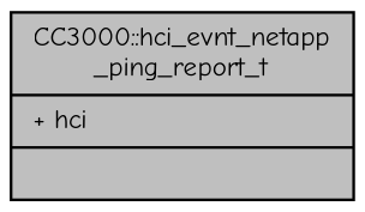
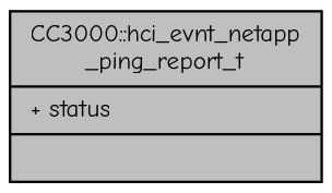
  digraph {
    fontname="Comic Neue"
-   n1 [color=black fillcolor=grey75 fontcolor=black fontname="Comic Neue" fontsize=10 height=0.2 label="{CC3000::hci_evnt_netapp\l_ping_report_t\n|+ hci\l|}" shape=record style=filled width=0.4]
+   n1 [color=black fillcolor=grey75 fontcolor=black fontname="Comic Neue" fontsize=10 height=0.2 label="{CC3000::hci_evnt_netapp\l_ping_report_t\n|+ status\l|}" shape=record style=filled width=0.4]
  }
